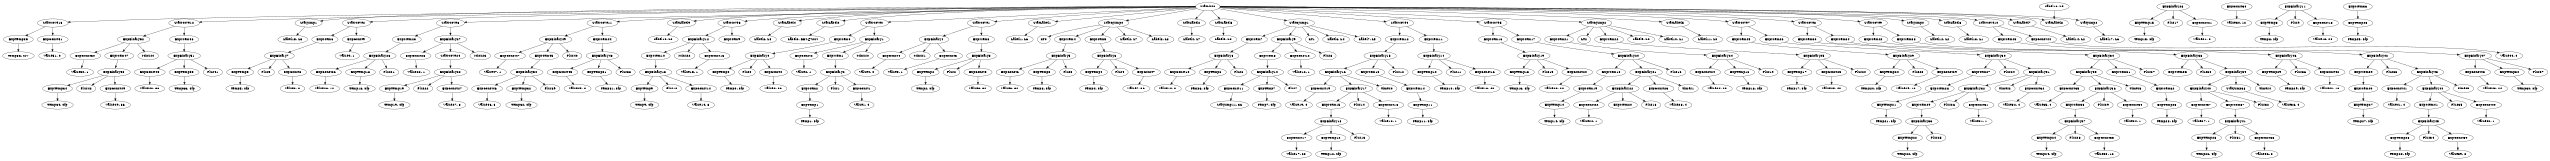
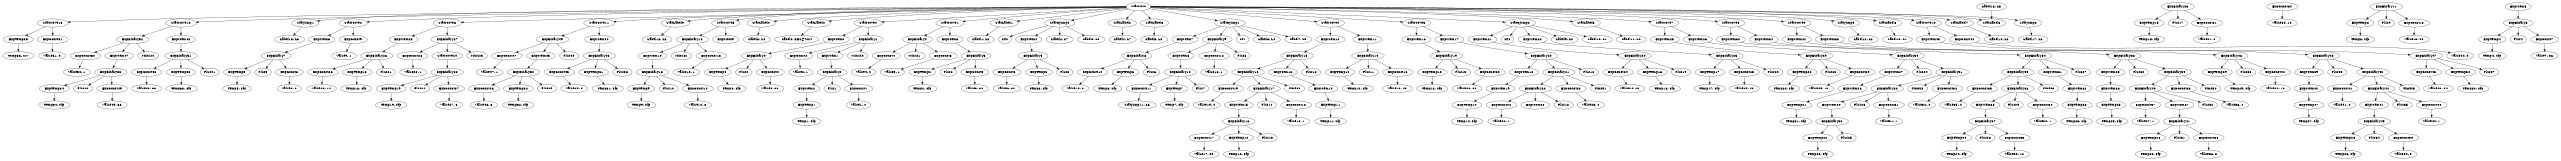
  digraph {
    ordering=out
    StatMove13
    ExpTemp35
    ExpConst51
    "Temp35: $rv"
    "Value51: 0"
    ExpConst50
    "Value50: 1"
    ExpBinary52
    ExpMem47
    Minus4
    ExpBinary53
    ExpTemp34
    Plus42
    ExpConst49
    StatMove12
    ExpMem46
    ExpBinary51
    ExpConst48
    ExpTemp33
    Plus41
    "Value48: 36"
    "Temp33: $fp"
    StatJump1
    "Label15: L3"
    ExpConst47
    "Value47: 1"
    ExpBinary49
    ExpMem45
    Plus40
    ExpBinary50
    ExpConst46
    ExpTemp32
    Plus39
    "Value46: 8"
    "Temp32: $fp"
    ExpBinary13
    ExpTemp9
    Plus10
    ExpConst14
    "Temp9: $fp"
    "Value14: 8"
    ExpTemp15
    "Temp15: $fp"
    ExpMem18
    ExpMem19
    ExpTemp14
    "Temp14: $fp"
    ExpConst19
    "Value19: 4"
    ExpBinary19
    ExpTemp13
    Plus15
    ExpConst20
    "Temp13: $fp"
    "Value20: 20"
    StatMove2
    ExpMem6
    ExpConst9
    ExpBinary7
    "Value9: 1"
    ExpTemp5
    Plus5
    ExpConst8
    ExpMem28
    ExpTemp21
    "Temp21: $fp"
    ExpMem12
    ExpBinary15
    ExpBinary16
    ExpMem13
    Plus12
    ExpBinary17
    Times0
    ExpMem14
    ExpMem15
    Plus14
    ExpConst18
    ExpBinary18
    "Value18: 1"
    ExpConst17
    ExpTemp12
    Plus13
    "Temp5: $fp"
    ExpTemp11
    ExpMem32
    ExpTemp23
    "Temp23: $fp"
    ExpConst22
    "Value22: 1"
    "Temp11: $fp"
    StatMove6
    ExpMem23
    ExpBinary27
    ExpBinary26
    ExpConst28
    n96 [label=StatMove24]
    Minus3
    ExpConst26
    ExpTemp18
    Plus21
    "Value28: 1"
    ExpBinary28
    ExpBinary12
    ExpMem10
    Minus2
    ExpConst15
    "Value15: 1"
    ExpMem11
    ExpBinary14
    ExpTemp10
    Plus11
    ExpConst16
    "Temp10: $fp"
    "Value16: 40"
    ExpConst37
    "Value37: 1"
    StatMove11
    ExpMem44
    ExpBinary48
    ExpConst45
    ExpTemp31
    Plus38
    StatLabel9
    "Label18: L8"
    "Temp34: $fp"
    "Value49: 36"
    ExpBinary29
    ExpTemp20
    Plus23
    ExpConst29
    "Temp20: $fp"
    "Value29: 16"
    ExpConst30
    "Value30: 12"
    StatMove3
    ExpMem9
    ExpBinary11
    ExpTemp8
    Plus9
    ExpConst13
    ExpConst35
    "Value35: 4"
    StatLabel4
    "Label8: L4"
    ExpMem27
    ExpBinary30
    Plus24
    ExpBinary31
    ExpBinary32
    Times2
    ExpConst32
    ExpMem29
    Plus26
    ExpConst31
    "Value32: 4"
    ExpMem8
    ExpBinary10
    ExpConst11
    ExpTemp7
    Plus7
    n161 [label="StatJump11: 36"]
    "Temp7: $fp"
    ExpBinary23
    Plus17
    ExpConst21
    "Value21: 8"
    StatList0
    StatLabel0
    StatMove0
    StatMove1
    StatLabel1
    StatCJump0
    StatLabel2
    StatLabel3
    StatCJump1
    StatMove4
    StatMove5
    StatCJump2
    StatLabel5
    StatMove7
    StatMove8
    StatMove9
    StatJump0
    StatLabel6
    StatMove10
    StatLabel7
    StatLabel8
    StatJump2
    "Label0: BBS@Sort"
    ExpMem0
    ExpBinary1
    ExpBinary4
    ExpMem3
    "Label1: L6"
    LT0
    ExpMem4
    ExpMem5
    "Label2: L7"
    "Label3: L8"
    "Label4: L7"
    "Label5: L3"
    ExpMem7
    ExpBinary9
    LT1
    "Label6: L4"
    "Label7: L5"
    ExpMem16
    ExpMem17
    ExpMem21
    LT2
    ExpMem22
    "Label9: L0"
    "Label10: L1"
    "Label11: L0"
    ExpMem25
    ExpMem26
    ExpMem30
    ExpMem34
    ExpMem42
    ExpMem38
    "Label12: L2"
    "Label13: L1"
    ExpMem43
    ExpConst44
    "Label14: L2"
    "Label17: L6"
    ExpBinary0
    ExpConst2
    ExpMem1
    Minus0
    ExpConst4
    Minus1
    ExpConst5
    ExpBinary3
    ExpBinary5
    ExpBinary6
    ExpBinary8
    ExpConst12
    Plus8
    ExpBinary20
    ExpBinary24
    ExpBinary25
    ExpBinary34
    ExpBinary38
    ExpBinary46
    ExpBinary42
    ExpBinary47
    "Value44: 0"
    "Label16: L5"
    ExpBinary35
    ExpBinary36
    Times3
    ExpMem33
    Plus29
    ExpConst34
    ExpBinary37
    "Value34: 1"
    ExpBinary41
    ExpTemp26
    Plus31
    ExpConst36
    "Temp26: $fp"
    "Value36: 8"
    ExpTemp2
    "Temp2: $fp"
    ExpConst43
    ExpTemp30
    Plus37
    "Value43: 24"
    "Temp30: $fp"
    ExpTemp4
    Plus4
    ExpConst7
    "Temp4: $fp"
    "Value7: 36"
    ExpConst6
    ExpTemp3
    Plus3
    ExpTemp29
    Plus36
    ExpConst42
    "Temp29: $fp"
    "Value42: 16"
    ExpTemp0
    Plus0
    ExpConst0
    "Temp0: $fp"
    "Value0: 36"
    ExpBinary33
    "Value31: 1"
    ExpTemp22
    Plus25
    "Temp8: $fp"
    "Value13: 28"
    "Value2: 1"
    ExpBinary2
    ExpBinary21
    Plus16
    "Value26: 12"
    "Value45: 8"
    Plus2
    ExpConst3
    "Value3: 32"
    ExpConst10
    ExpTemp6
    Plus6
    "Value10: 8"
    "Temp6: $fp"
    ExpMem2
    Plus1
    ExpConst1
    ExpTemp1
    "Value1: 4"
    "Temp1: $fp"
    ExpConst24
    "Value24: 20"
    ExpBinary22
    ExpMem20
    Plus18
    ExpTemp19
    "Temp19: $fp"
    ExpConst41
    "Value41: 4"
    "Value4: 0"
    "Value5: 1"
    "Value17: 28"
    ExpMem39
    Plus33
    ExpBinary43
    ExpMem40
    ExpBinary44
    Times5
    ExpTemp27
    ExpMem41
    Plus35
    ExpConst40
    "Temp12: $fp"
    ExpTemp16
    Plus19
    "Temp16: $fp"
    ExpConst23
    "Value23: 4"
    "Value12: 1"
    ExpTemp24
    Plus28
    ExpConst33
    ExpTemp17
    "Temp17: $fp"
    ExpBinary45
    "Value40: 1"
    ExpTemp28
    Plus34
    ExpConst39
    "Value6: 32"
    ExpConst25
    "Value25: 40"
    "Value8: 8"
    "Temp3: $fp"
    Plus22
    ExpConst27
    "Value27: 8"
    "Temp27: $fp"
    Times1
    Plus20
    "Temp28: $fp"
    "Value39: 8"
    "Temp31: $fp"
    ExpMem36
    ExpTemp25
    "Temp25: $fp"
    "Temp18: $fp"
    ExpBinary40
    ExpMem37
    Plus32
    "Temp24: $fp"
    "Temp22: $fp"
    ExpMem31
    Plus27
    "Value33: 12"
    ExpMem35
    Plus30
    ExpBinary39
-   ExpConst38 [label=StatJump38]
+   ExpConst38
    Times4
    "Value38: 4"
    StatMove13 -> ExpTemp35
    StatMove13 -> ExpConst51
    ExpTemp35 -> "Temp35: $rv"
    ExpConst51 -> "Value51: 0"
    ExpConst50 -> "Value50: 1"
    ExpBinary52 -> ExpConst50
    ExpBinary52 -> ExpMem47
    ExpBinary52 -> Minus4
    ExpMem47 -> ExpBinary53
    ExpBinary53 -> ExpTemp34
    ExpBinary53 -> Plus42
    ExpBinary53 -> ExpConst49
    ExpTemp34 -> "Temp34: $fp"
    ExpConst49 -> "Value49: 36"
    StatMove12 -> ExpBinary52
    StatMove12 -> ExpMem46
    ExpMem46 -> ExpBinary51
    ExpBinary51 -> ExpConst48
    ExpBinary51 -> ExpTemp33
    ExpBinary51 -> Plus41
    ExpConst48 -> "Value48: 36"
    ExpTemp33 -> "Temp33: $fp"
    StatJump1 -> "Label15: L3"
    ExpConst47 -> "Value47: 1"
    ExpBinary49 -> ExpConst47
    ExpBinary49 -> ExpMem45
    ExpBinary49 -> Plus40
    ExpMem45 -> ExpBinary50
    ExpBinary50 -> ExpConst46
    ExpBinary50 -> ExpTemp32
    ExpBinary50 -> Plus39
    ExpConst46 -> "Value46: 8"
    ExpTemp32 -> "Temp32: $fp"
    ExpBinary13 -> ExpTemp9
    ExpBinary13 -> Plus10
    ExpBinary13 -> ExpConst14
    ExpTemp9 -> "Temp9: $fp"
    ExpConst14 -> "Value14: 8"
    ExpTemp15 -> "Temp15: $fp"
    ExpMem18 -> ExpMem19
    ExpMem19 -> ExpTemp14
    ExpTemp14 -> "Temp14: $fp"
    ExpConst19 -> "Value19: 4"
    ExpBinary19 -> ExpTemp13
    ExpBinary19 -> Plus15
    ExpBinary19 -> ExpConst20
    ExpTemp13 -> "Temp13: $fp"
    ExpConst20 -> "Value20: 20"
    StatMove2 -> ExpMem6
    StatMove2 -> ExpConst9
    ExpMem6 -> ExpBinary7
    ExpConst9 -> "Value9: 1"
    ExpBinary7 -> ExpTemp5
    ExpBinary7 -> Plus5
    ExpBinary7 -> ExpConst8
    ExpTemp5 -> "Temp5: $fp"
    ExpConst8 -> "Value8: 8"
    ExpMem28 -> ExpTemp21
    ExpTemp21 -> "Temp21: $fp"
    ExpMem12 -> ExpBinary15
    ExpBinary15 -> ExpBinary16
    ExpBinary15 -> ExpMem13
    ExpBinary15 -> Plus12
    ExpBinary16 -> ExpConst19
    ExpBinary16 -> ExpBinary17
    ExpBinary16 -> Times0
    ExpMem13 -> ExpMem14
    ExpBinary17 -> ExpMem15
    ExpBinary17 -> Plus14
    ExpBinary17 -> ExpConst18
    ExpMem14 -> ExpTemp11
    ExpMem15 -> ExpBinary18
    ExpConst18 -> "Value18: 1"
    ExpBinary18 -> ExpConst17
    ExpBinary18 -> ExpTemp12
    ExpBinary18 -> Plus13
    ExpConst17 -> "Value17: 28"
    ExpTemp12 -> "Temp12: $fp"
    ExpTemp11 -> "Temp11: $fp"
    ExpMem32 -> ExpTemp23
    ExpTemp23 -> "Temp23: $fp"
    ExpConst22 -> "Value22: 1"
    StatMove6 -> ExpMem23
    StatMove6 -> ExpBinary27
    ExpMem23 -> ExpBinary26
    ExpBinary27 -> ExpConst28
    ExpBinary27 -> n96
    ExpBinary27 -> Minus3
    ExpBinary26 -> ExpConst26
    ExpBinary26 -> ExpTemp18
    ExpBinary26 -> Plus21
    ExpConst28 -> "Value28: 1"
    n96 -> ExpBinary28
    ExpConst26 -> "Value26: 12"
    ExpTemp18 -> "Temp18: $fp"
    ExpBinary28 -> ExpTemp19
    ExpBinary28 -> Plus22
    ExpBinary28 -> ExpConst27
    ExpBinary12 -> ExpMem10
    ExpBinary12 -> Minus2
    ExpBinary12 -> ExpConst15
    ExpMem10 -> ExpBinary13
    ExpConst15 -> "Value15: 1"
    ExpMem11 -> ExpBinary14
    ExpBinary14 -> ExpTemp10
    ExpBinary14 -> Plus11
    ExpBinary14 -> ExpConst16
    ExpTemp10 -> "Temp10: $fp"
    ExpConst16 -> "Value16: 40"
    ExpConst37 -> "Value37: 1"
    StatMove11 -> ExpBinary49
    StatMove11 -> ExpMem44
    ExpMem44 -> ExpBinary48
    ExpBinary48 -> ExpConst45
    ExpBinary48 -> ExpTemp31
    ExpBinary48 -> Plus38
    ExpConst45 -> "Value45: 8"
    ExpTemp31 -> "Temp31: $fp"
    StatLabel9 -> "Label18: L8"
    ExpBinary29 -> ExpTemp20
    ExpBinary29 -> Plus23
    ExpBinary29 -> ExpConst29
    ExpTemp20 -> "Temp20: $fp"
    ExpConst29 -> "Value29: 16"
    ExpConst30 -> "Value30: 12"
    StatMove3 -> ExpBinary12
    StatMove3 -> ExpMem9
    ExpBinary11 -> ExpTemp8
    ExpBinary11 -> Plus9
    ExpBinary11 -> ExpConst13
    ExpTemp8 -> "Temp8: $fp"
    ExpConst13 -> "Value13: 28"
    ExpConst35 -> "Value35: 4"
    StatLabel4 -> "Label8: L4"
    ExpMem27 -> ExpMem28
    ExpBinary30 -> ExpMem27
    ExpBinary30 -> Plus24
    ExpBinary30 -> ExpBinary31
    ExpBinary31 -> ExpBinary32
    ExpBinary31 -> Times2
    ExpBinary31 -> ExpConst32
    ExpBinary32 -> ExpMem29
    ExpBinary32 -> Plus26
    ExpBinary32 -> ExpConst31
    ExpConst32 -> "Value32: 4"
    ExpMem29 -> ExpBinary33
    ExpConst31 -> "Value31: 1"
    ExpMem8 -> ExpBinary10
    ExpBinary10 -> ExpConst11
    ExpBinary10 -> ExpTemp7
    ExpBinary10 -> Plus7
    ExpConst11 -> n161
    ExpTemp7 -> "Temp7: $fp"
    ExpBinary23 -> ExpTemp15
    ExpBinary23 -> Plus17
    ExpBinary23 -> ExpConst21
    ExpConst21 -> "Value21: 8"
    StatList0 -> StatMove13
    StatList0 -> StatMove12
    StatList0 -> StatJump1
    StatList0 -> StatMove2
    StatList0 -> StatMove6
    StatList0 -> StatMove11
    StatList0 -> StatLabel9
    StatList0 -> StatMove3
    StatList0 -> StatLabel4
    StatList0 -> StatLabel0
    StatList0 -> StatMove0
    StatList0 -> StatMove1
    StatList0 -> StatLabel1
    StatList0 -> StatCJump0
    StatList0 -> StatLabel2
    StatList0 -> StatLabel3
    StatList0 -> StatCJump1
    StatList0 -> StatMove4
    StatList0 -> StatMove5
    StatList0 -> StatCJump2
    StatList0 -> StatLabel5
    StatList0 -> StatMove7
    StatList0 -> StatMove8
    StatList0 -> StatMove9
    StatList0 -> StatJump0
    StatList0 -> StatLabel6
    StatList0 -> StatMove10
    StatList0 -> StatLabel7
    StatList0 -> StatLabel8
    StatList0 -> StatJump2
    StatLabel0 -> "Label0: BBS@Sort"
    StatMove0 -> ExpMem0
    StatMove0 -> ExpBinary1
    StatMove1 -> ExpBinary4
    StatMove1 -> ExpMem3
    StatLabel1 -> "Label1: L6"
    StatCJump0 -> LT0
    StatCJump0 -> ExpMem4
-   StatCJump0 -> ExpMem5
    StatCJump0 -> "Label2: L7"
    StatCJump0 -> "Label3: L8"
    StatLabel2 -> "Label4: L7"
    StatLabel3 -> "Label5: L3"
    StatCJump1 -> ExpMem7
    StatCJump1 -> ExpBinary9
    StatCJump1 -> LT1
    StatCJump1 -> "Label6: L4"
    StatCJump1 -> "Label7: L5"
    StatMove4 -> ExpMem12
    StatMove4 -> ExpMem11
    StatMove5 -> ExpMem16
    StatMove5 -> ExpMem17
    StatCJump2 -> ExpMem21
    StatCJump2 -> LT2
    StatCJump2 -> ExpMem22
    StatCJump2 -> "Label9: L0"
    StatCJump2 -> "Label10: L1"
    StatLabel5 -> "Label11: L0"
    StatMove7 -> ExpMem25
    StatMove7 -> ExpMem26
    StatMove8 -> ExpMem30
    StatMove8 -> ExpMem34
    StatMove9 -> ExpMem42
    StatMove9 -> ExpMem38
    StatJump0 -> "Label12: L2"
    StatLabel6 -> "Label13: L1"
    StatMove10 -> ExpMem43
    StatMove10 -> ExpConst44
    StatLabel7 -> "Label14: L2"
    StatJump2 -> "Label17: L6"
    ExpMem0 -> ExpBinary0
    ExpBinary1 -> ExpConst2
    ExpBinary1 -> ExpMem1
    ExpBinary1 -> Minus0
    ExpBinary4 -> ExpConst4
    ExpBinary4 -> Minus1
    ExpBinary4 -> ExpConst5
    ExpMem3 -> ExpBinary3
    ExpMem4 -> ExpBinary5
    ExpMem5 -> ExpBinary6
    ExpMem7 -> ExpBinary8
    ExpBinary9 -> ExpMem8
    ExpBinary9 -> ExpConst12
    ExpBinary9 -> Plus8
    ExpMem16 -> ExpBinary19
    ExpMem17 -> ExpBinary20
    ExpMem21 -> ExpBinary24
    ExpMem22 -> ExpBinary25
    ExpMem25 -> ExpBinary29
    ExpMem26 -> ExpBinary30
    ExpMem30 -> ExpBinary34
    ExpMem34 -> ExpBinary38
    ExpMem42 -> ExpBinary46
    ExpMem38 -> ExpBinary42
    ExpMem43 -> ExpBinary47
    ExpConst44 -> "Value44: 0"
    ExpBinary0 -> ExpTemp0
    ExpBinary0 -> Plus0
    ExpBinary0 -> ExpConst0
    ExpConst2 -> "Value2: 1"
    ExpMem1 -> ExpBinary2
    ExpConst4 -> "Value4: 0"
    ExpConst5 -> "Value5: 1"
    ExpBinary3 -> ExpTemp2
    ExpBinary3 -> Plus2
    ExpBinary3 -> ExpConst3
    ExpBinary5 -> ExpConst6
    ExpBinary5 -> ExpTemp3
    ExpBinary5 -> Plus3
    ExpBinary6 -> ExpTemp4
    ExpBinary6 -> Plus4
    ExpBinary6 -> ExpConst7
    ExpBinary8 -> ExpConst10
    ExpBinary8 -> ExpTemp6
    ExpBinary8 -> Plus6
    ExpConst12 -> "Value12: 1"
    ExpBinary20 -> ExpMem18
    ExpBinary20 -> ExpBinary21
    ExpBinary20 -> Plus16
    ExpBinary24 -> ExpConst24
    ExpBinary24 -> ExpTemp16
    ExpBinary24 -> Plus19
    ExpBinary25 -> ExpTemp17
    ExpBinary25 -> ExpConst25
    ExpBinary25 -> Plus20
    ExpBinary34 -> ExpBinary35
    ExpBinary34 -> ExpMem31
    ExpBinary34 -> Plus27
    ExpBinary38 -> ExpMem35
    ExpBinary38 -> Plus30
    ExpBinary38 -> ExpBinary39
    ExpBinary46 -> ExpTemp29
    ExpBinary46 -> Plus36
    ExpBinary46 -> ExpConst42
    ExpBinary42 -> ExpMem39
    ExpBinary42 -> Plus33
    ExpBinary42 -> ExpBinary43
    ExpBinary47 -> ExpConst43
    ExpBinary47 -> ExpTemp30
    ExpBinary47 -> Plus37
    "Label16: L5" -> StatLabel8
    ExpBinary35 -> ExpConst35
    ExpBinary35 -> ExpBinary36
    ExpBinary35 -> Times3
    ExpBinary36 -> ExpMem33
    ExpBinary36 -> Plus29
    ExpBinary36 -> ExpConst34
    ExpMem33 -> ExpBinary37
    ExpConst34 -> "Value34: 1"
    ExpBinary37 -> ExpTemp24
    ExpBinary37 -> Plus28
    ExpBinary37 -> ExpConst33
    ExpBinary41 -> ExpTemp26
    ExpBinary41 -> Plus31
    ExpBinary41 -> ExpConst36
    ExpTemp26 -> "Temp26: $fp"
    ExpConst36 -> "Value36: 8"
    ExpTemp2 -> "Temp2: $fp"
    ExpConst43 -> "Value43: 24"
    ExpTemp30 -> "Temp30: $fp"
    ExpTemp4 -> "Temp4: $fp"
    ExpConst7 -> "Value7: 36"
    ExpConst6 -> "Value6: 32"
    ExpTemp3 -> "Temp3: $fp"
    ExpTemp29 -> "Temp29: $fp"
    ExpConst42 -> "Value42: 16"
    ExpTemp0 -> "Temp0: $fp"
    ExpConst0 -> "Value0: 36"
    ExpBinary33 -> ExpTemp22
    ExpBinary33 -> Plus25
    ExpTemp22 -> "Temp22: $fp"
    ExpBinary2 -> ExpMem2
    ExpBinary2 -> Plus1
    ExpBinary2 -> ExpConst1
    ExpBinary21 -> ExpBinary22
    ExpBinary21 -> ExpConst23
    ExpBinary21 -> Times1
    ExpConst3 -> "Value3: 32"
    ExpConst10 -> "Value10: 8"
    ExpTemp6 -> "Temp6: $fp"
    ExpMem2 -> ExpTemp1
    ExpConst1 -> "Value1: 4"
    ExpTemp1 -> "Temp1: $fp"
    ExpConst24 -> "Value24: 20"
    ExpBinary22 -> ExpConst22
    ExpBinary22 -> ExpMem20
    ExpBinary22 -> Plus18
    ExpTemp19 -> "Temp19: $fp"
    ExpConst41 -> "Value41: 4"
    ExpMem39 -> ExpMem40
    ExpBinary43 -> ExpConst41
    ExpBinary43 -> ExpBinary44
    ExpBinary43 -> Times5
    ExpMem40 -> ExpTemp27
    ExpBinary44 -> ExpMem41
    ExpBinary44 -> Plus35
    ExpBinary44 -> ExpConst40
    ExpTemp27 -> "Temp27: $fp"
    ExpMem41 -> ExpBinary45
    ExpConst40 -> "Value40: 1"
    ExpTemp16 -> "Temp16: $fp"
    ExpConst23 -> "Value23: 4"
    ExpTemp24 -> "Temp24: $fp"
    ExpConst33 -> "Value33: 12"
    ExpTemp17 -> "Temp17: $fp"
    ExpBinary45 -> ExpTemp28
    ExpBinary45 -> Plus34
    ExpBinary45 -> ExpConst39
    ExpTemp28 -> "Temp28: $fp"
    ExpConst39 -> "Value39: 8"
    ExpConst25 -> "Value25: 40"
    ExpConst27 -> "Value27: 8"
    ExpMem36 -> ExpTemp25
    ExpTemp25 -> "Temp25: $fp"
    ExpBinary40 -> ExpConst37
    ExpBinary40 -> ExpMem37
    ExpBinary40 -> Plus32
    ExpMem37 -> ExpBinary41
    ExpMem31 -> ExpMem32
+   ExpMem35 -> ExpMem36
    ExpBinary39 -> ExpBinary40
    ExpBinary39 -> ExpConst38
    ExpBinary39 -> Times4
    ExpConst38 -> "Value38: 4"
  }
